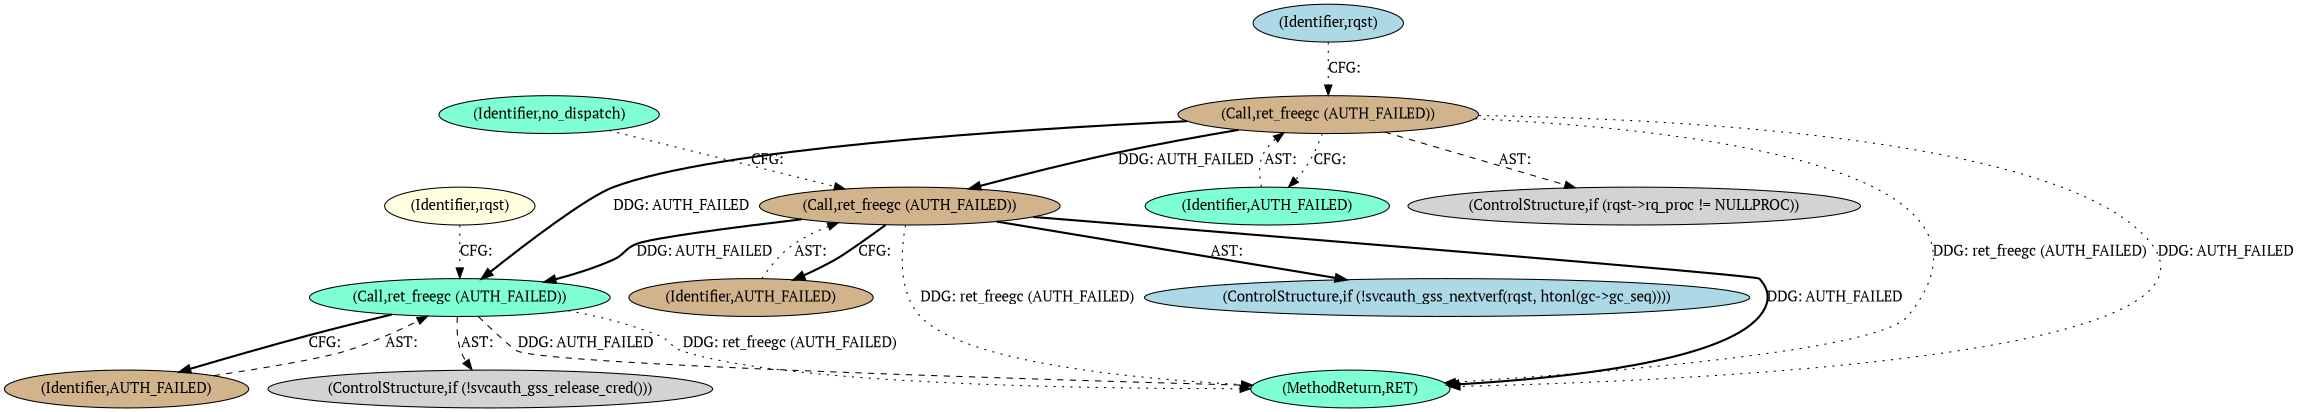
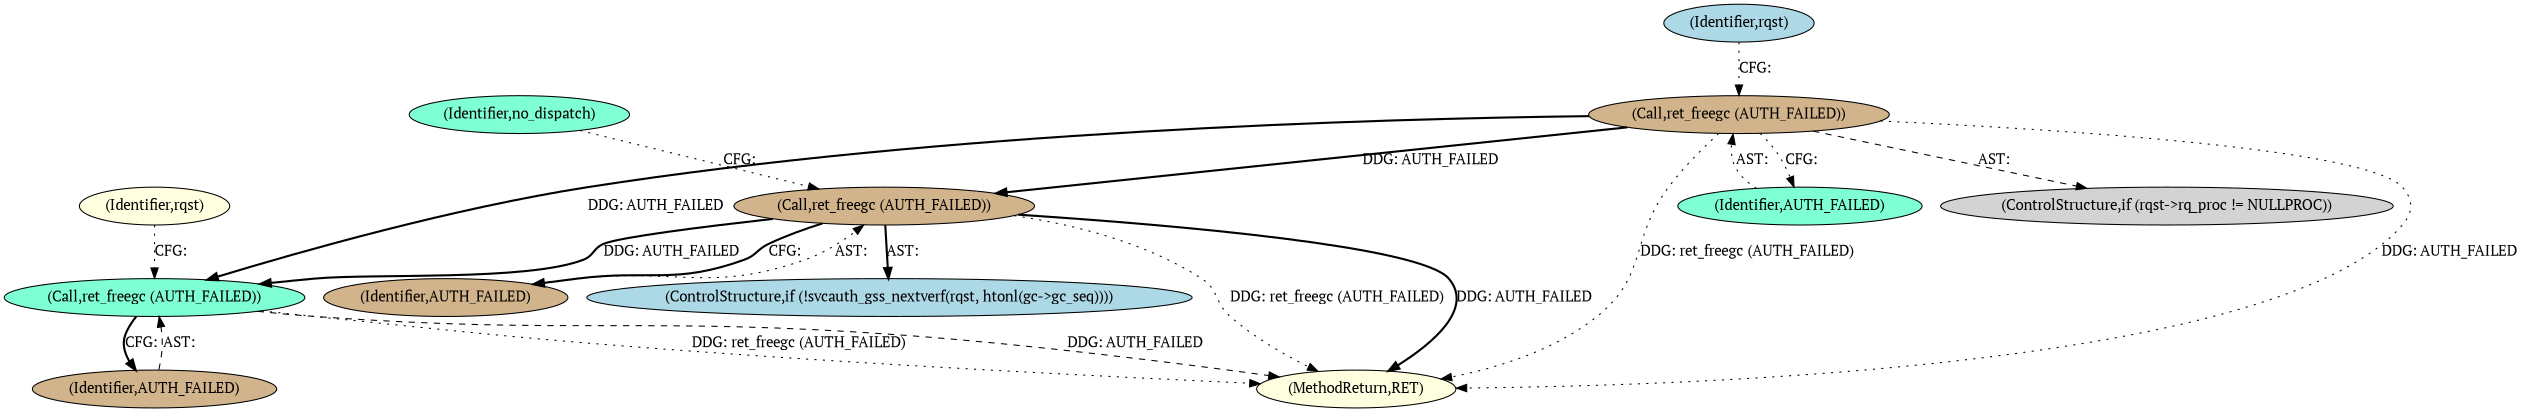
  digraph {
    fontname="PT Serif"
    node [fillcolor=tan fontname="PT Serif" style=filled]
    edge [fontname="PT Serif" style=dotted]
    n1 [fillcolor=aquamarine label="(Call,ret_freegc (AUTH_FAILED))"]
-   n2 [fillcolor=lightgrey label="(ControlStructure,if (!svcauth_gss_release_cred()))"]
-   n3 [fillcolor=aquamarine label="(MethodReturn,RET)"]
+   n3 [fillcolor=lightyellow label="(MethodReturn,RET)"]
    n4 [label="(Identifier,AUTH_FAILED)"]
    n5 [label="(Call,ret_freegc (AUTH_FAILED))"]
    n6 [label="(Identifier,AUTH_FAILED)"]
    n7 [fillcolor=lightblue label="(ControlStructure,if (!svcauth_gss_nextverf(rqst, htonl(gc->gc_seq))))"]
    n8 [label="(Call,ret_freegc (AUTH_FAILED))"]
    n9 [fillcolor=aquamarine label="(Identifier,AUTH_FAILED)"]
    n10 [fillcolor=lightgrey label="(ControlStructure,if (rqst->rq_proc != NULLPROC))"]
    n11 [fillcolor=lightblue label="(Identifier,rqst)"]
    n12 [fillcolor=aquamarine label="(Identifier,no_dispatch)"]
    n13 [fillcolor=lightyellow label="(Identifier,rqst)"]
-   n1 -> n2 [label="AST: " style=dashed]
    n1 -> n3 [label="DDG: ret_freegc (AUTH_FAILED)"]
    n1 -> n3 [label="DDG: AUTH_FAILED" style=dashed]
    n1 -> n4 [label="CFG: " style=bold]
    n4 -> n1 [label="AST: " style=dashed]
    n5 -> n1 [label="DDG: AUTH_FAILED" style=bold]
    n5 -> n3 [label="DDG: AUTH_FAILED" style=bold]
    n5 -> n3 [label="DDG: ret_freegc (AUTH_FAILED)"]
    n5 -> n6 [label="CFG: " style=bold]
    n5 -> n7 [label="AST: " style=bold]
    n6 -> n5 [label="AST: "]
    n8 -> n1 [label="DDG: AUTH_FAILED" style=bold]
    n8 -> n3 [label="DDG: ret_freegc (AUTH_FAILED)"]
    n8 -> n3 [label="DDG: AUTH_FAILED"]
    n8 -> n5 [label="DDG: AUTH_FAILED" style=bold]
    n8 -> n9 [label="CFG: "]
    n8 -> n10 [label="AST: " style=dashed]
    n9 -> n8 [label="AST: "]
    n11 -> n8 [label="CFG: "]
    n12 -> n5 [label="CFG: "]
    n13 -> n1 [label="CFG: "]
  }
